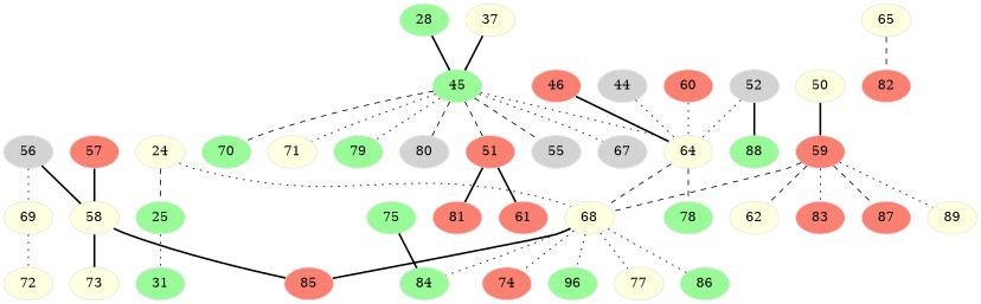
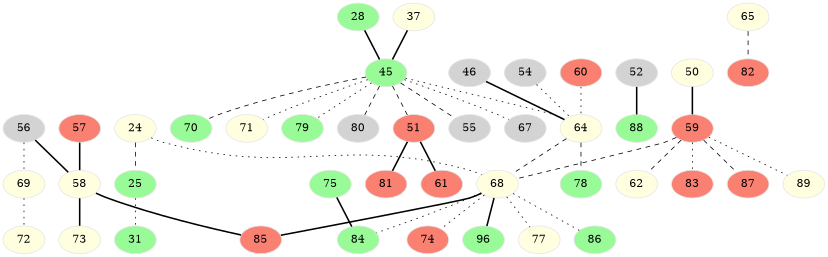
  graph {
    node [color=gray90 fillcolor=lightyellow style=filled]
    edge [style=dotted]
    24 [super="+12"]
    25 [fillcolor=palegreen]
    68 [super="+2+35+30+63+40+42"]
    31 [fillcolor=palegreen]
    74 [fillcolor=salmon]
    n6 [fillcolor=palegreen label=96]
    77
    84 [fillcolor=palegreen super="+21+32+49+53+66"]
    85 [fillcolor=salmon]
    86 [fillcolor=palegreen]
    45 [fillcolor=palegreen super="+41+38"]
    51 [fillcolor=salmon]
    55 [fillcolor=lightgrey]
    64 [super="+3+18+26"]
    67 [fillcolor=lightgrey]
    70 [fillcolor=palegreen]
    71
    79 [fillcolor=palegreen]
    80 [fillcolor=lightgrey]
    28 [fillcolor=palegreen]
    37
    61 [fillcolor=salmon]
    81 [fillcolor=salmon]
    78 [fillcolor=palegreen]
-   46 [fillcolor=salmon]
+   46 [fillcolor=lightgrey]
    59 [fillcolor=salmon super="+48+44"]
    62
    83 [fillcolor=salmon]
    87 [fillcolor=salmon]
    89
    50
    52 [fillcolor=lightgrey]
    88 [fillcolor=palegreen]
-   54 [fillcolor=lightgrey label=44]
+   54 [fillcolor=lightgrey]
    58 [super="+17+29"]
    73
    56 [fillcolor=lightgrey]
    69
    72
    57 [fillcolor=salmon]
    60 [fillcolor=salmon]
    82 [fillcolor=salmon]
    65
    75 [fillcolor=palegreen]
    24 -- 25 [style=dashed]
    24 -- 68
    25 -- 31
    68 -- 74
-   68 -- n6
+   68 -- n6 [style=bold]
    68 -- 77
    68 -- 84
    68 -- 85 [style=bold]
    68 -- 86
    45 -- 51 [style=dashed]
    45 -- 55 [style=dashed]
    45 -- 64
    45 -- 67
    45 -- 70 [style=dashed]
    45 -- 71
    45 -- 79
    45 -- 80 [style=dashed]
    51 -- 61 [style=bold]
    51 -- 81 [style=bold]
    64 -- 68 [style=dashed]
    64 -- 78 [style=dashed]
    28 -- 45 [style=bold]
    37 -- 45 [style=bold]
    46 -- 64 [style=bold]
    59 -- 68 [style=dashed]
    59 -- 62 [style=dashed]
    59 -- 83
    59 -- 87 [style=dashed]
    59 -- 89
    50 -- 59 [style=bold]
-   52 -- 64
    52 -- 88 [style=bold]
    54 -- 64
    58 -- 85 [style=bold]
    58 -- 73 [style=bold]
    56 -- 58 [style=bold]
    56 -- 69
    69 -- 72
    57 -- 58 [style=bold]
    60 -- 64
    65 -- 82 [style=dashed]
    75 -- 84 [style=bold]
  }
